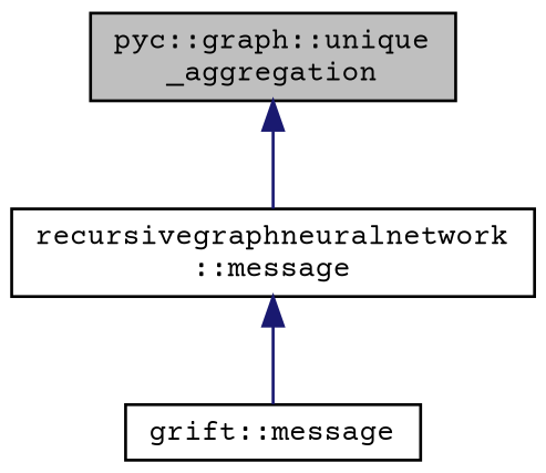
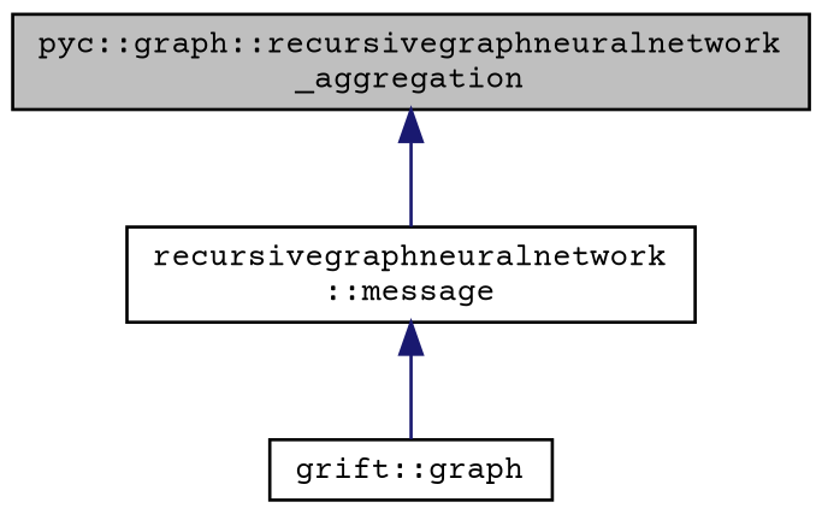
  digraph {
    fontname="Courier Prime"
    rankdir=TB
    node [color=black fillcolor=white fontname="Courier Prime" fontsize=10 shape=record style=filled]
    edge [color=midnightblue dir=back fontname="Courier Prime" fontsize=10 labelfontname=Helvetica labelfontsize=10 style=solid]
-   n1 [fillcolor=grey75 fontcolor=black height=0.2 label="pyc::graph::unique\l_aggregation" width=0.4]
+   n1 [fillcolor=grey75 fontcolor=black height=0.2 label="pyc::graph::recursivegraphneuralnetwork\l_aggregation" width=0.4]
    n2 [height=0.2 label="recursivegraphneuralnetwork\l::message" width=0.4]
-   n3 [height=0.2 label="grift::message" width=0.4]
+   n3 [height=0.2 label="grift::graph" width=0.4]
    n1 -> n2
    n2 -> n3
  }
